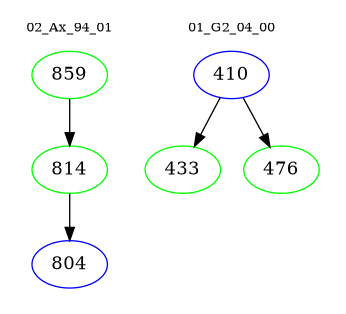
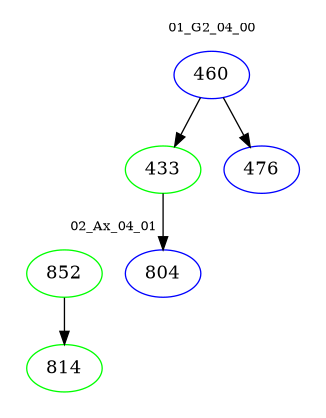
  digraph {
    node [color=green]
    edge [color=black]
    n1 [label=814]
    n2 [color=blue label=804]
-   n3 [label=859]
-   n4 [color=blue label=410]
+   n3 [label=852]
+   n4 [color=blue label=460]
    n5 [label=433]
-   n6 [label=476]
+   n6 [color=blue label=476]
    subgraph cluster_1 {
      color=white
      fontsize=10
-     label="02_Ax_94_01"
+     label="02_Ax_04_01"
      n1
      n2
      n3
    }
    subgraph cluster_2 {
      color=white
      fontsize=10
      label="01_G2_04_00"
      n4
      n5
      n6
    }
-   n1 -> n2
+   n5 -> n2
    n3 -> n1
    n4 -> n5
    n4 -> n6
  }
